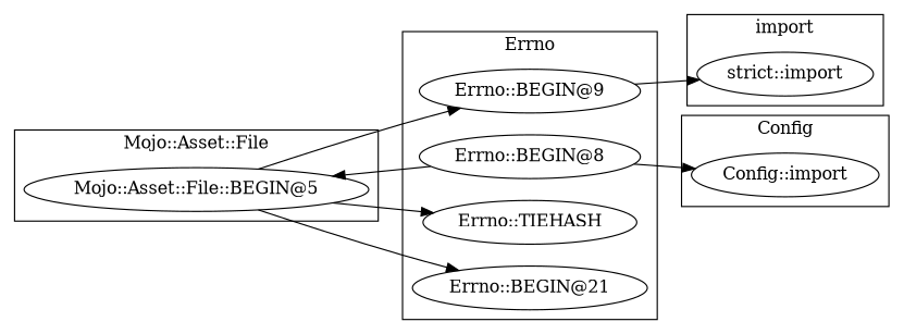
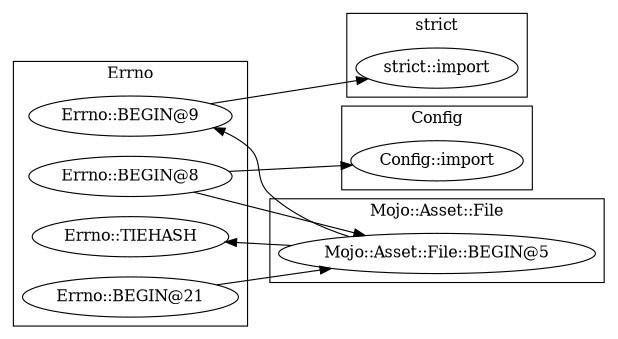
  digraph {
    rankdir=LR
    "Errno::BEGIN@9"
    "Errno::BEGIN@8"
    "Errno::TIEHASH"
    "Errno::BEGIN@21"
    "Config::import"
    "strict::import"
    "Mojo::Asset::File::BEGIN@5"
    subgraph cluster_1 {
      label=Errno
      "Errno::BEGIN@9"
      "Errno::BEGIN@8"
      "Errno::TIEHASH"
      "Errno::BEGIN@21"
    }
    subgraph cluster_2 {
      label=Config
      "Config::import"
    }
    subgraph cluster_3 {
-     label=import
+     label="strict"
      "strict::import"
    }
    subgraph cluster_4 {
      label="Mojo::Asset::File"
      "Mojo::Asset::File::BEGIN@5"
    }
    "Errno::BEGIN@9" -> "strict::import"
    "Errno::BEGIN@8" -> "Config::import"
    "Errno::BEGIN@8" -> "Mojo::Asset::File::BEGIN@5"
    "Mojo::Asset::File::BEGIN@5" -> "Errno::BEGIN@9"
    "Mojo::Asset::File::BEGIN@5" -> "Errno::TIEHASH"
-   "Mojo::Asset::File::BEGIN@5" -> "Errno::BEGIN@21"
+   "Errno::BEGIN@21" -> "Mojo::Asset::File::BEGIN@5"
  }
